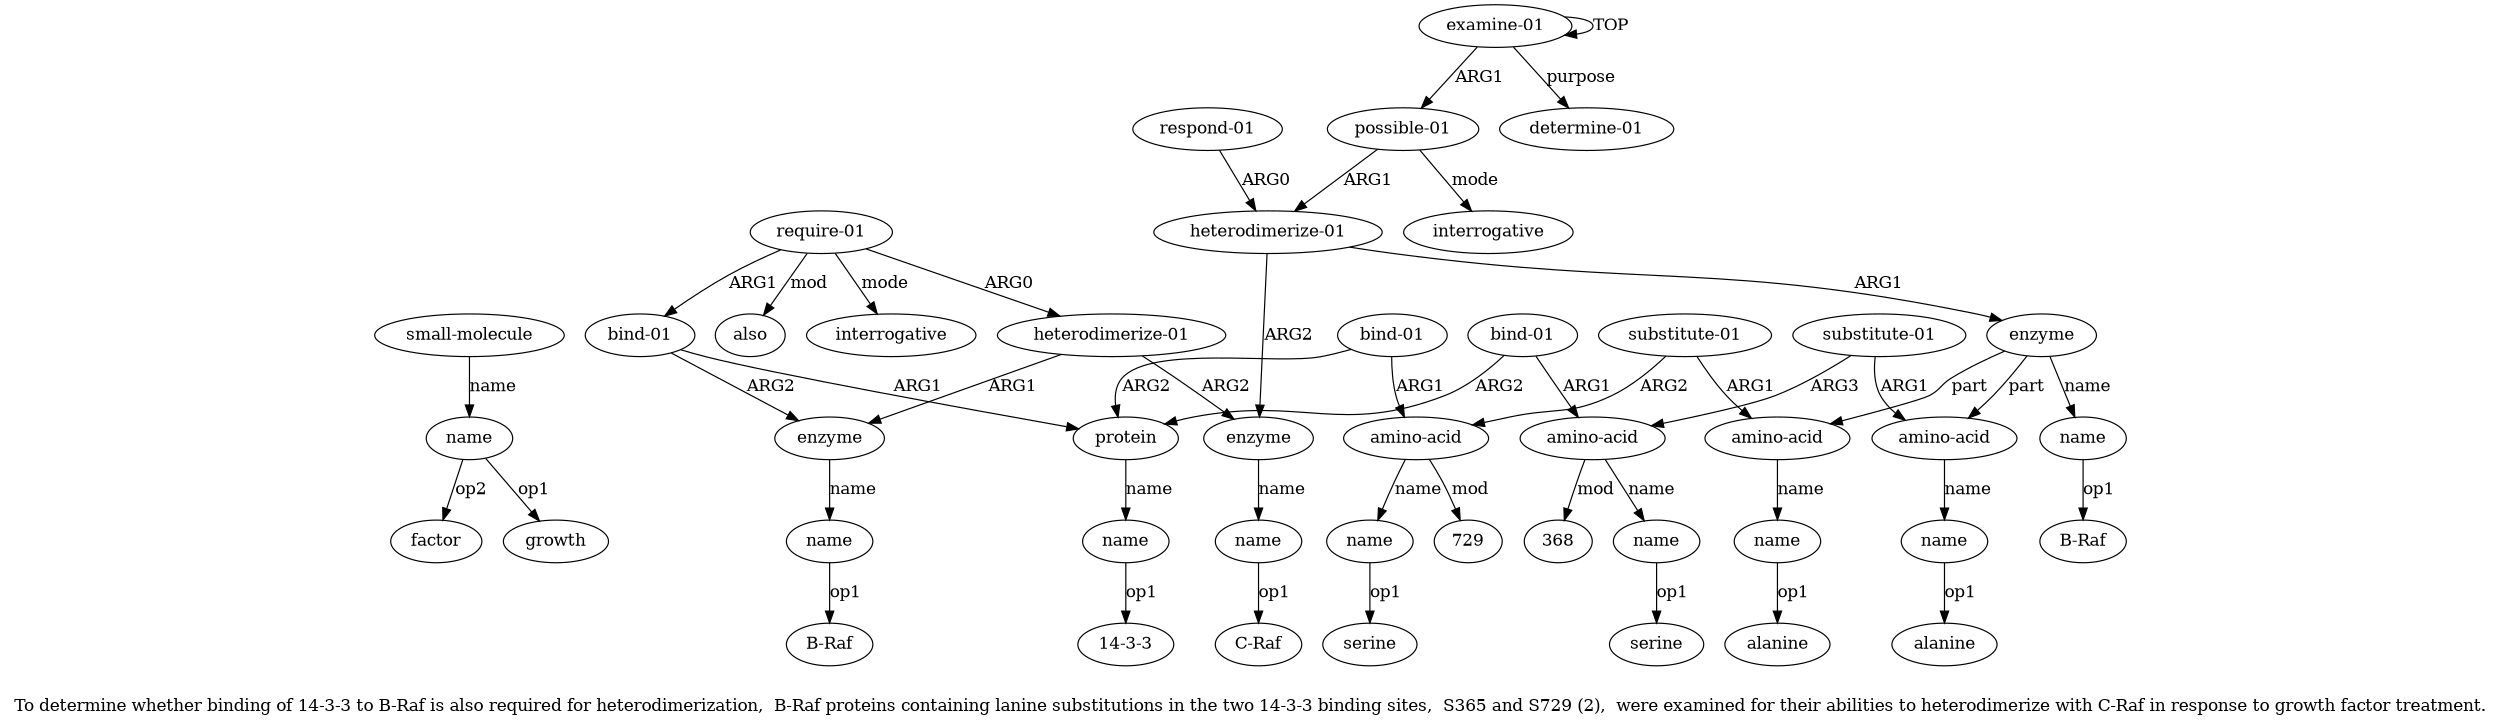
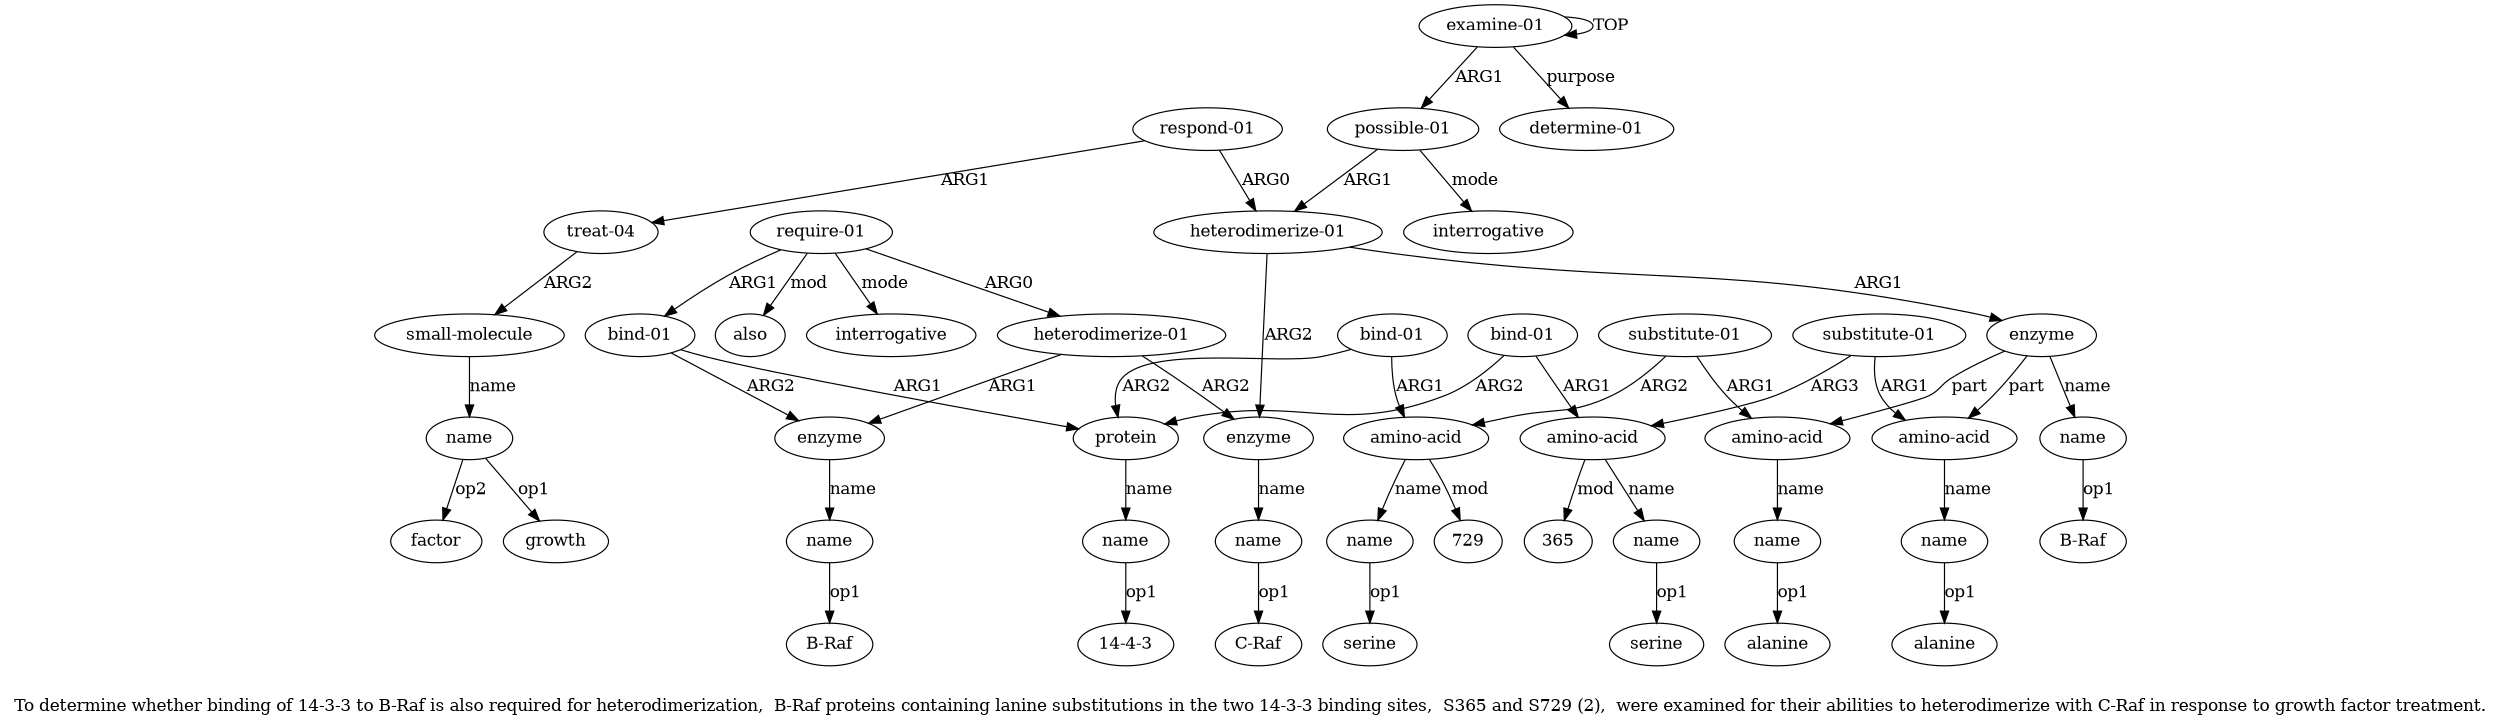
  digraph {
    label="To determine whether binding of 14-3-3 to B-Raf is also required for heterodimerization,  B-Raf proteins containing lanine substitutions in the two 14-3-3 binding sites,  S365 and S729 (2),  were examined for their abilities to heterodimerize with C-Raf in response to growth factor treatment."
    node [color=black gold_ind=-1 gold_label=name test_ind=-1 test_label=name]
    edge [color=black gold_label=ARG1 test_label=ARG1]
    n1 [gold_ind=20 label=name test_ind=20]
    n2 [gold_label="C-Raf" label="C-Raf" test_label="C-Raf"]
    n3 [gold_ind=21 gold_label="respond-01" label="respond-01" test_ind=21 test_label="respond-01"]
+   n4 [gold_ind=22 gold_label="treat-04" label="treat-04" test_ind=22 test_label="treat-04"]
    n5 [gold_ind=2 gold_label="heterodimerize-01" label="heterodimerize-01" test_ind=2 test_label="heterodimerize-01"]
    n6 [gold_ind=23 gold_label="small-molecule" label="small-molecule" test_ind=23 test_label="small-molecule"]
    n7 [gold_ind=19 gold_label=enzyme label=enzyme test_ind=19 test_label=enzyme]
    n8 [gold_ind=3 gold_label=enzyme label=enzyme test_ind=3 test_label=enzyme]
    n9 [gold_ind=24 label=name test_ind=24]
    n10 [gold_ind=13 gold_label="amino-acid" label="amino-acid" test_ind=13 test_label="amino-acid"]
    n11 [gold_ind=5 gold_label="amino-acid" label="amino-acid" test_ind=5 test_label="amino-acid"]
    n12 [gold_ind=4 label=name test_ind=4]
    n13 [gold_label=factor label=factor test_label=factor]
    n14 [gold_label=growth label=growth test_label=growth]
    n15 [gold_ind=25 gold_label="determine-01" label="determine-01" test_ind=25 test_label="determine-01"]
    n16 [gold_ind=26 gold_label="require-01" label="require-01" test_ind=26 test_label="require-01"]
    n17 [gold_ind=27 gold_label="heterodimerize-01" label="heterodimerize-01" test_ind=27 test_label="heterodimerize-01"]
    n18 [gold_ind=28 gold_label="bind-01" label="bind-01" test_ind=28 test_label="bind-01"]
    n19 [gold_ind=31 gold_label=also label=also test_ind=31 test_label=also]
    n20 [gold_label=interrogative label=interrogative test_label=interrogative]
    n21 [gold_ind=29 gold_label=enzyme label=enzyme test_ind=29 test_label=enzyme]
    n22 [gold_ind=11 gold_label=protein label=protein test_ind=11 test_label=protein]
    n23 [gold_ind=30 label=name test_ind=30]
    n24 [gold_ind=12 label=name test_ind=12]
    n25 [gold_label="B-Raf" label="B-Raf" test_label="B-Raf"]
-   n26 [gold_label="14-3-3" label="14-3-3" test_label="14-3-3"]
+   n26 [gold_label="14-3-3" label="14-4-3" test_label="14-3-3"]
    n27 [gold_label="B-Raf" label="B-Raf" test_label="B-Raf"]
    n28 [gold_label=alanine label=alanine test_label=alanine]
-   n29 [gold_label=365 label=368 test_label=365]
+   n29 [gold_label=365 label=365 test_label=365]
    n30 [gold_label=alanine label=alanine test_label=alanine]
    n31 [gold_ind=15 gold_label="substitute-01" label="substitute-01" test_ind=15 test_label="substitute-01"]
    n32 [gold_ind=16 gold_label="amino-acid" label="amino-acid" test_ind=16 test_label="amino-acid"]
    n33 [gold_ind=17 label=name test_ind=17]
    n34 [gold_label=729 label=729 test_label=729]
    n35 [gold_ind=14 label=name test_ind=14]
    n36 [gold_label=serine label=serine test_label=serine]
    n37 [gold_ind=10 gold_label="bind-01" label="bind-01" test_ind=10 test_label="bind-01"]
    n38 [gold_ind=8 gold_label="amino-acid" label="amino-acid" test_ind=8 test_label="amino-acid"]
    n39 [gold_ind=9 label=name test_ind=9]
    n40 [gold_label=serine label=serine test_label=serine]
    n41 [gold_ind=18 gold_label="bind-01" label="bind-01" test_ind=18 test_label="bind-01"]
    n42 [gold_ind=1 gold_label="possible-01" label="possible-01" test_ind=1 test_label="possible-01"]
    n43 [gold_label=interrogative label=interrogative test_label=interrogative]
    n44 [gold_ind=0 gold_label="examine-01" label="examine-01" test_ind=0 test_label="examine-01"]
    n45 [gold_ind=6 label=name test_ind=6]
    n46 [gold_ind=7 gold_label="substitute-01" label="substitute-01" test_ind=7 test_label="substitute-01"]
    n1 -> n2 [gold_label=op1 label=op1 test_label=op1]
+   n3 -> n4 [label=ARG1]
    n3 -> n5 [gold_label=ARG0 label=ARG0 test_label=ARG0]
+   n4 -> n6 [gold_label=ARG2 label=ARG2 test_label=ARG2]
    n5 -> n7 [gold_label=ARG2 label=ARG2 test_label=ARG2]
    n5 -> n8 [label=ARG1]
    n6 -> n9 [gold_label=name label=name test_label=name]
    n7 -> n1 [gold_label=name label=name test_label=name]
    n8 -> n10 [gold_label=part label=part test_label=part]
    n8 -> n11 [gold_label=part label=part test_label=part]
    n8 -> n12 [gold_label=name label=name test_label=name]
    n9 -> n13 [gold_label=op2 label=op2 test_label=op2]
    n9 -> n14 [gold_label=op1 label=op1 test_label=op1]
    n10 -> n35 [gold_label=name label=name test_label=name]
    n11 -> n45 [gold_label=name label=name test_label=name]
    n12 -> n27 [gold_label=op1 label=op1 test_label=op1]
    n16 -> n17 [gold_label=ARG0 label=ARG0 test_label=ARG0]
    n16 -> n18 [label=ARG1]
    n16 -> n19 [gold_label=mod label=mod test_label=mod]
    n16 -> n20 [gold_label=mode label=mode test_label=mode]
    n17 -> n7 [gold_label=ARG2 label=ARG2 test_label=ARG2]
    n17 -> n21 [label=ARG1]
    n18 -> n21 [gold_label=ARG2 label=ARG2 test_label=ARG2]
    n18 -> n22 [label=ARG1]
    n21 -> n23 [gold_label=name label=name test_label=name]
    n22 -> n24 [gold_label=name label=name test_label=name]
    n23 -> n25 [gold_label=op1 label=op1 test_label=op1]
    n24 -> n26 [gold_label=op1 label=op1 test_label=op1]
    n31 -> n10 [label=ARG1]
    n31 -> n32 [gold_label=ARG2 label=ARG2 test_label=ARG2]
    n32 -> n33 [gold_label=name label=name test_label=name]
    n32 -> n34 [gold_label=mod label=mod test_label=mod]
    n33 -> n36 [gold_label=op1 label=op1 test_label=op1]
    n35 -> n30 [gold_label=op1 label=op1 test_label=op1]
    n37 -> n22 [gold_label=ARG2 label=ARG2 test_label=ARG2]
    n37 -> n38 [label=ARG1]
    n38 -> n29 [gold_label=mod label=mod test_label=mod]
    n38 -> n39 [gold_label=name label=name test_label=name]
    n39 -> n40 [gold_label=op1 label=op1 test_label=op1]
    n41 -> n22 [gold_label=ARG2 label=ARG2 test_label=ARG2]
    n41 -> n32 [label=ARG1]
    n42 -> n5 [label=ARG1]
    n42 -> n43 [gold_label=mode label=mode test_label=mode]
    n44 -> n15 [gold_label=purpose label=purpose test_label=purpose]
    n44 -> n42 [label=ARG1]
    n44 -> n44 [gold_label=TOP label=TOP test_label=TOP]
    n45 -> n28 [gold_label=op1 label=op1 test_label=op1]
    n46 -> n11 [label=ARG1]
    n46 -> n38 [gold_label=ARG3 label=ARG3 test_label=ARG3]
  }
